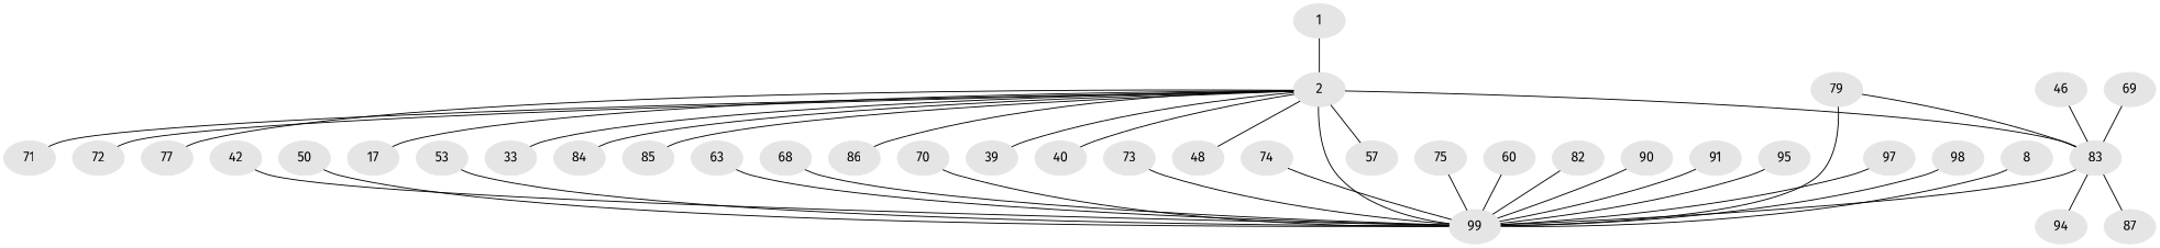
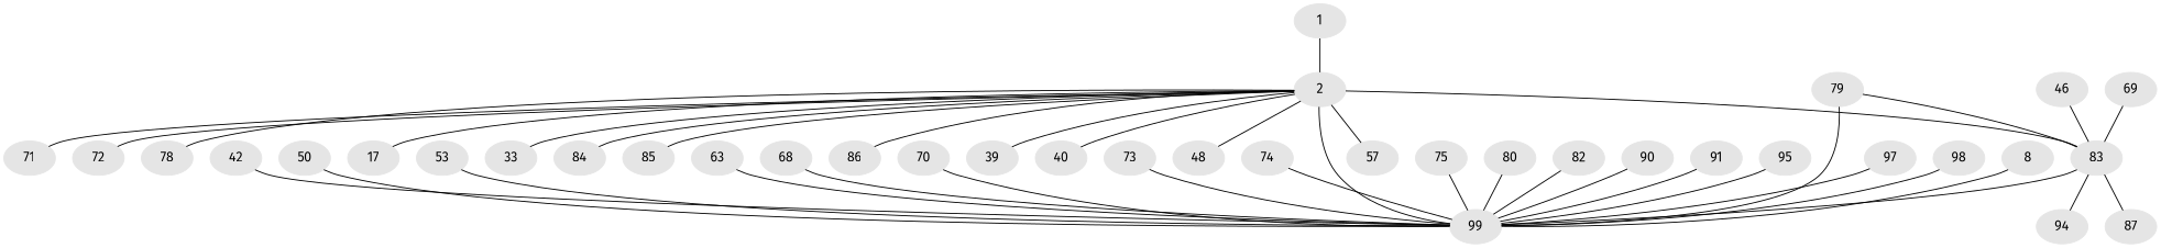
  graph {
    fontname="Fira Sans"
    node [color=gray90 fontname="Fira Sans" style=filled]
    edge [fontname="Fira Sans"]
    1
    2
    17
    33 [super="+19"]
    39 [super="+38"]
    40
    48
    57
    71
    72
-   78 [label=77]
+   78
    83 [super="+69+43+11+62"]
    84 [super="+36"]
    85 [super="+49"]
    86
    99 [super="+5+81+93+14+23+26+29+37"]
    87
    94
    8
    42
    46
    50
    53
    63
    n25 [label=69]
    68
    70
    73
    74
    75
    79 [super="+77"]
-   80 [label=60]
+   80
    82 [super="+45"]
    90
    91
    95 [super="+64"]
    97 [super="+96"]
    98
    1 -- 2
    2 -- 17
    2 -- 33
    2 -- 39
    2 -- 40
    2 -- 48
    2 -- 57
    2 -- 71
    2 -- 72
    2 -- 78
    2 -- 83 [weight=5]
    2 -- 84
    2 -- 85
    2 -- 86
    2 -- 99 [weight=6]
    83 -- 99 [weight=3]
    83 -- 87
    83 -- 94
    8 -- 99 [weight=2]
    42 -- 99
    46 -- 83
    50 -- 99
    53 -- 99
    63 -- 99
    n25 -- 83
    68 -- 99
    70 -- 99
    73 -- 99
    74 -- 99
    75 -- 99
    79 -- 83
    79 -- 99 [weight=2]
    80 -- 99
    82 -- 99 [weight=2]
    90 -- 99
    91 -- 99
    95 -- 99
    97 -- 99
    98 -- 99
  }
